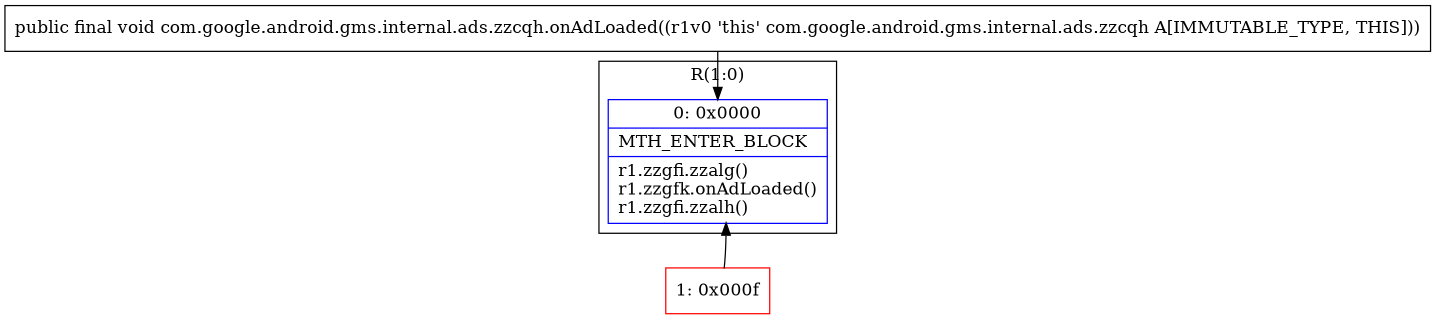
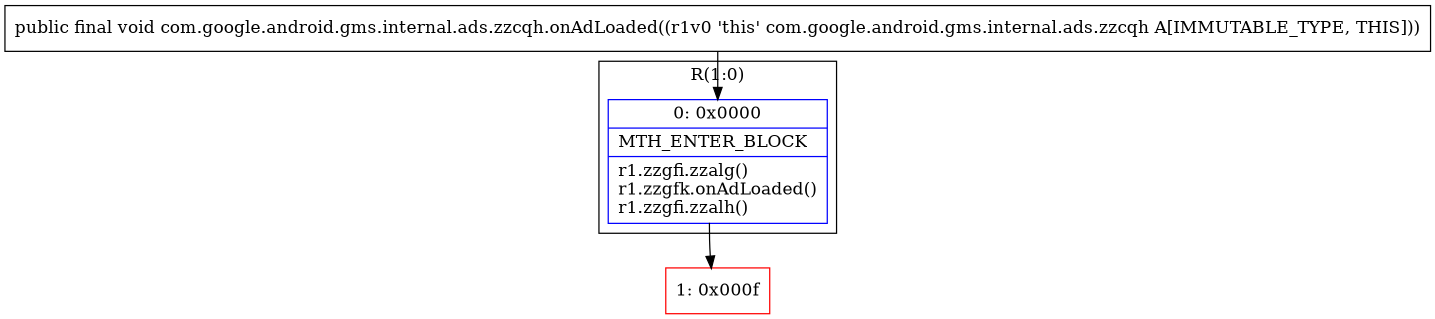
  digraph {
    node [shape=record]
    n1 [color=blue label="{0\:\ 0x0000|MTH_ENTER_BLOCK\l|r1.zzgfi.zzalg()\lr1.zzgfk.onAdLoaded()\lr1.zzgfi.zzalh()\l}"]
    n2 [color=red label="{1\:\ 0x000f}"]
    n3 [label="{public final void com.google.android.gms.internal.ads.zzcqh.onAdLoaded((r1v0 'this' com.google.android.gms.internal.ads.zzcqh A[IMMUTABLE_TYPE, THIS])) }"]
    subgraph cluster_1 {
      label="R(1:0)"
      n1
    }
-   n2 -> n1
+   n1 -> n2
    n3 -> n1
  }
